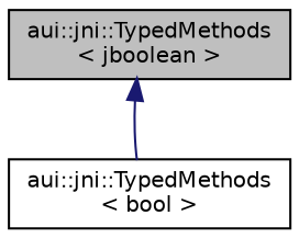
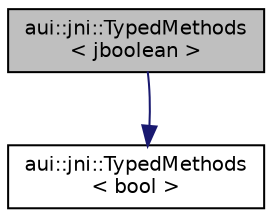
  digraph {
    node [color=black fontname=Helvetica fontsize=10 shape=record style=filled]
    n1 [fillcolor=grey75 fontcolor=black height=0.2 label="aui::jni::TypedMethods\l\< jboolean \>" width=0.4]
    n2 [fillcolor=white height=0.2 label="aui::jni::TypedMethods\l\< bool \>" width=0.4]
-   n1 -> n2 [color=midnightblue dir=back fontname=Helvetica fontsize=10 labelfontname=Helvetica labelfontsize=10 style=solid]
+   n2 -> n1 [color=midnightblue dir=back fontname=Helvetica fontsize=10 labelfontname=Helvetica labelfontsize=10 style=solid]
  }
